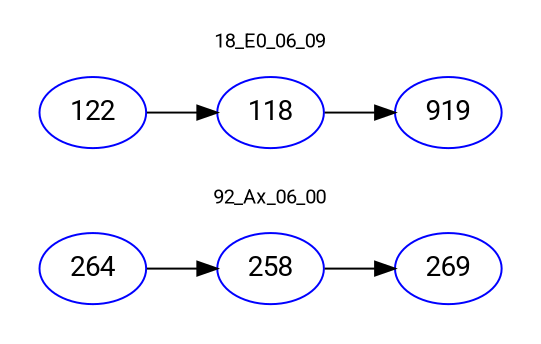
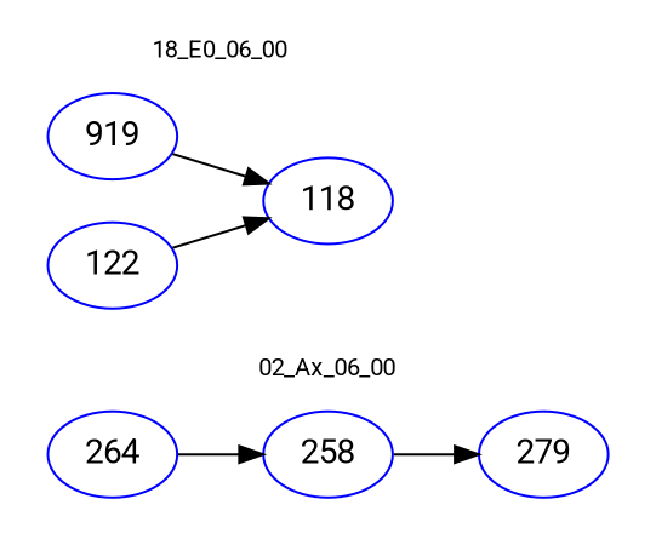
  digraph {
    fontname=Roboto
    rankdir=LR
    node [color=blue fontname=Roboto]
    edge [color=black fontname=Roboto]
    n1 [label=264]
    n2 [label=258]
-   n3 [label=269]
+   n3 [label=279]
    n4 [label=919]
    n5 [label=118]
    n6 [label=122]
    subgraph cluster_1 {
      color=white
      fontsize=10
-     label="92_Ax_06_00"
+     label="02_Ax_06_00"
      n1
      n2
      n3
    }
    subgraph cluster_2 {
      color=white
      fontsize=10
-     label="18_E0_06_09"
+     label="18_E0_06_00"
      n4
      n5
      n6
    }
    n1 -> n2
    n2 -> n3
-   n5 -> n4
+   n4 -> n5
    n6 -> n5
  }
